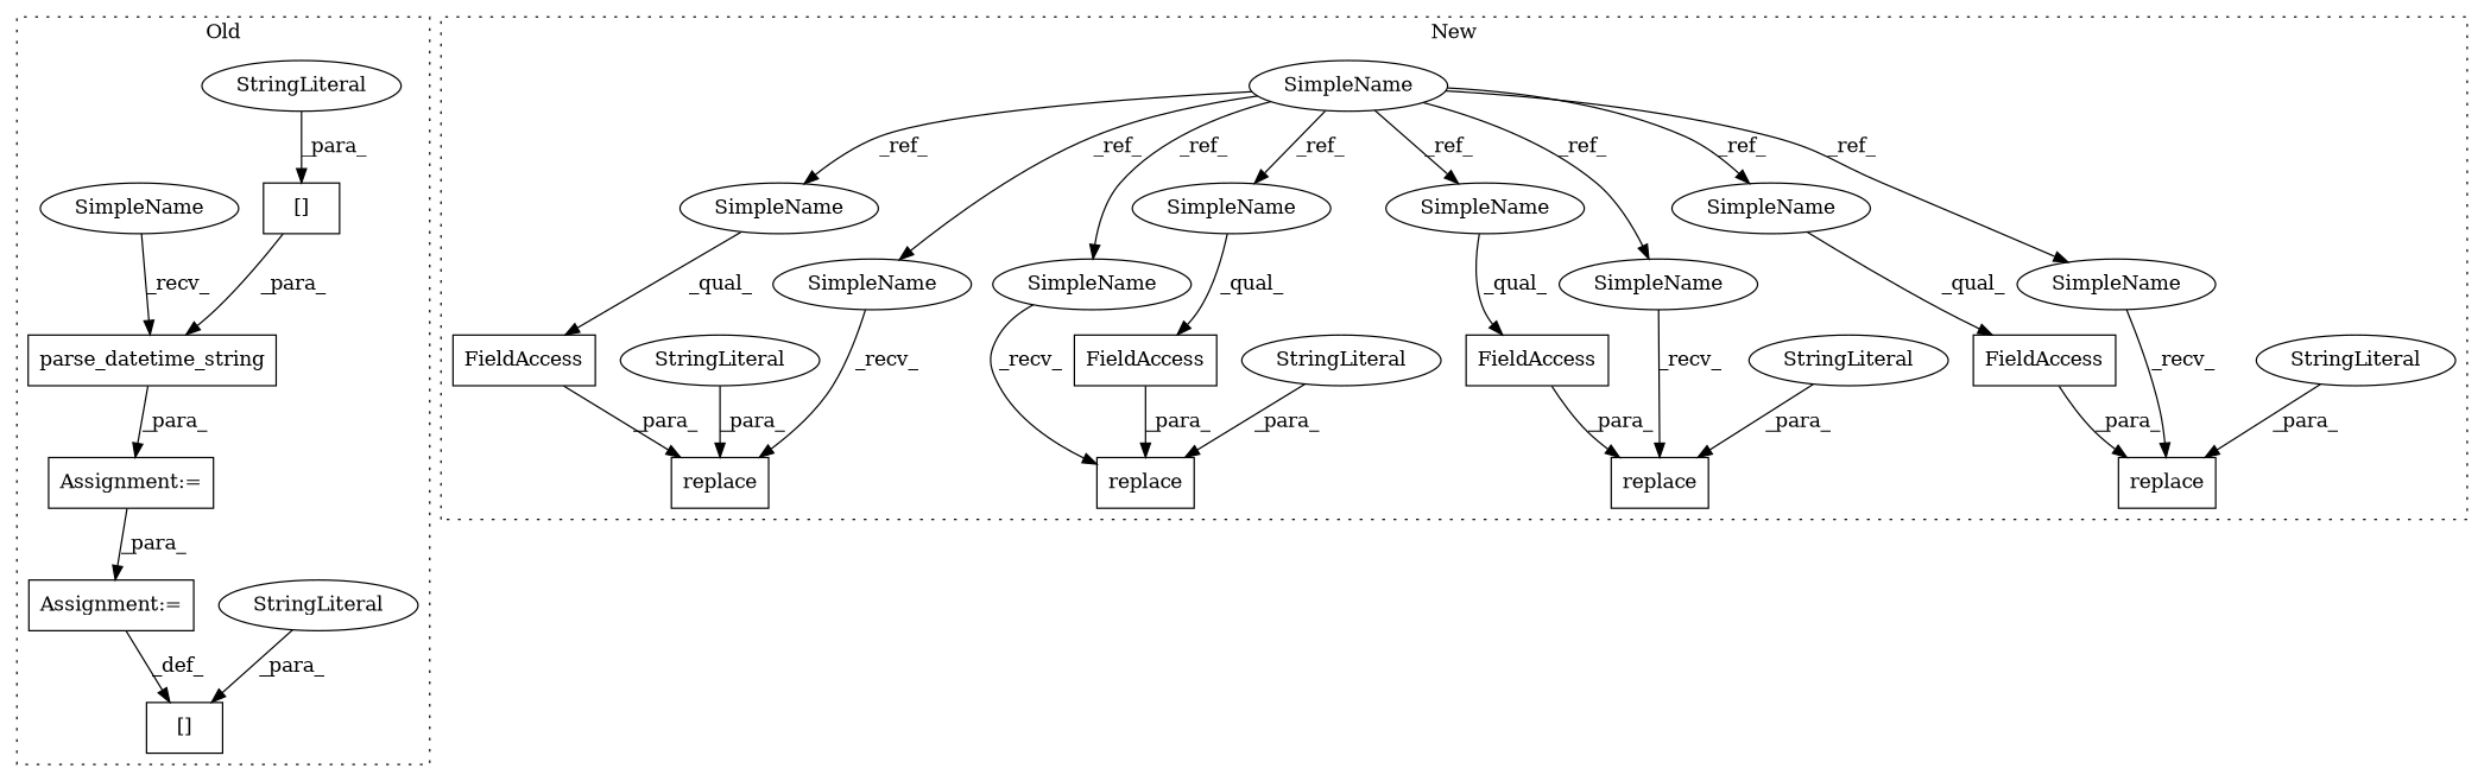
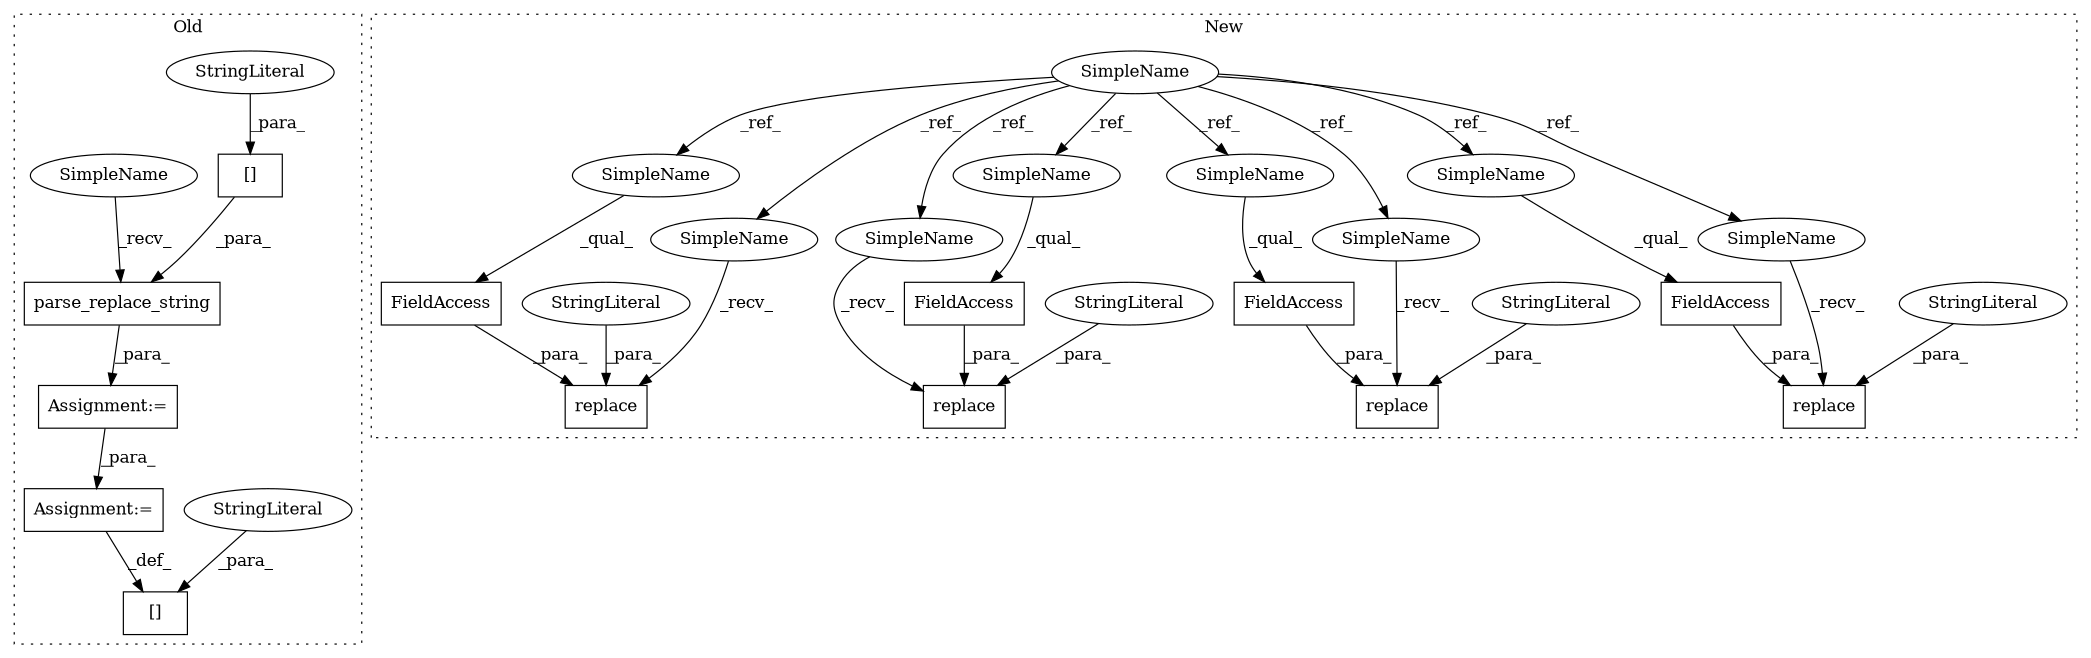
  digraph {
    node [a=42 l=5 s=12309 shape=ellipse]
-   n1 [a=32 l="22,1" label=parse_datetime_string s="11376,11414" shape=box]
+   n1 [a=32 l="22,1" label=parse_replace_string s="11376,11414" shape=box]
    n2 [a=2 l="2,1" label="[]" s="11398,11413" shape=box]
    n3 [a=45 l=13 label=StringLiteral s=11400]
    n4 [a=2 l="2,1" label="[]" s="11423,11435" shape=box]
    n5 [a=45 l=10 label=StringLiteral s=11425]
    n6 [a=7 l=1 label="Assignment:=" s=11436 shape=box]
    n7 [a=7 l=1 label="Assignment:=" s=11369 shape=box]
    n8 [label=SimpleName s=11370]
    n9 [a=32 l="8,1" label=replace s="12158,12209" shape=box]
    n10 [a=45 l=13 label=StringLiteral s=12168]
    n11 [label=SimpleName s=11189]
    n12 [a=22 l=24 label=FieldAccess shape=box]
    n13 [a=32 l="8,1" label=replace s="12287,12333" shape=box]
    n14 [a=45 l=11 label=StringLiteral s=12297]
    n15 [a=22 l=27 label=FieldAccess s=12182 shape=box]
    n16 [a=22 l=24 label=FieldAccess s=12462 shape=box]
    n17 [a=32 l="8,1" label=replace s="12444,12486" shape=box]
    n18 [a=45 l=7 label=StringLiteral s=12454]
    n19 [a=22 l=24 label=FieldAccess s=12612 shape=box]
    n20 [a=32 l="8,1" label=replace s="12594,12636" shape=box]
    n21 [a=45 l=7 label=StringLiteral s=12604]
    n22 [label=SimpleName s=12612]
    n23 [label=SimpleName s=12438]
    n24 [label=SimpleName s=12588]
    n25 [label=SimpleName s=12182]
    n26 [label=SimpleName s=12152]
    n27 [label=SimpleName]
    n28 [label=SimpleName s=12281]
    n29 [label=SimpleName s=12462]
    subgraph cluster_1 {
      label=Old
      style=dotted
      n1
      n2
      n3
      n4
      n5
      n6
      n7
      n8
    }
    subgraph cluster_2 {
      label=New
      style=dotted
      n9
      n10
      n11
      n12
      n13
      n14
      n15
      n16
      n17
      n18
      n19
      n20
      n21
      n22
      n23
      n24
      n25
      n26
      n27
      n28
      n29
    }
    n1 -> n7 [label=_para_]
    n2 -> n1 [label=_para_]
    n3 -> n2 [label=_para_]
    n5 -> n4 [label=_para_]
    n6 -> n4 [label=_def_]
    n7 -> n6 [label=_para_]
    n8 -> n1 [label=_recv_]
    n10 -> n9 [label=_para_]
    n11 -> n22 [label=_ref_]
    n11 -> n23 [label=_ref_]
    n11 -> n24 [label=_ref_]
    n11 -> n25 [label=_ref_]
    n11 -> n26 [label=_ref_]
    n11 -> n27 [label=_ref_]
    n11 -> n28 [label=_ref_]
    n11 -> n29 [label=_ref_]
    n12 -> n13 [label=_para_]
    n14 -> n13 [label=_para_]
    n15 -> n9 [label=_para_]
    n16 -> n17 [label=_para_]
    n18 -> n17 [label=_para_]
    n19 -> n20 [label=_para_]
    n21 -> n20 [label=_para_]
    n22 -> n19 [label=_qual_]
    n23 -> n17 [label=_recv_]
    n24 -> n20 [label=_recv_]
    n25 -> n15 [label=_qual_]
    n26 -> n9 [label=_recv_]
    n27 -> n12 [label=_qual_]
    n28 -> n13 [label=_recv_]
    n29 -> n16 [label=_qual_]
  }
